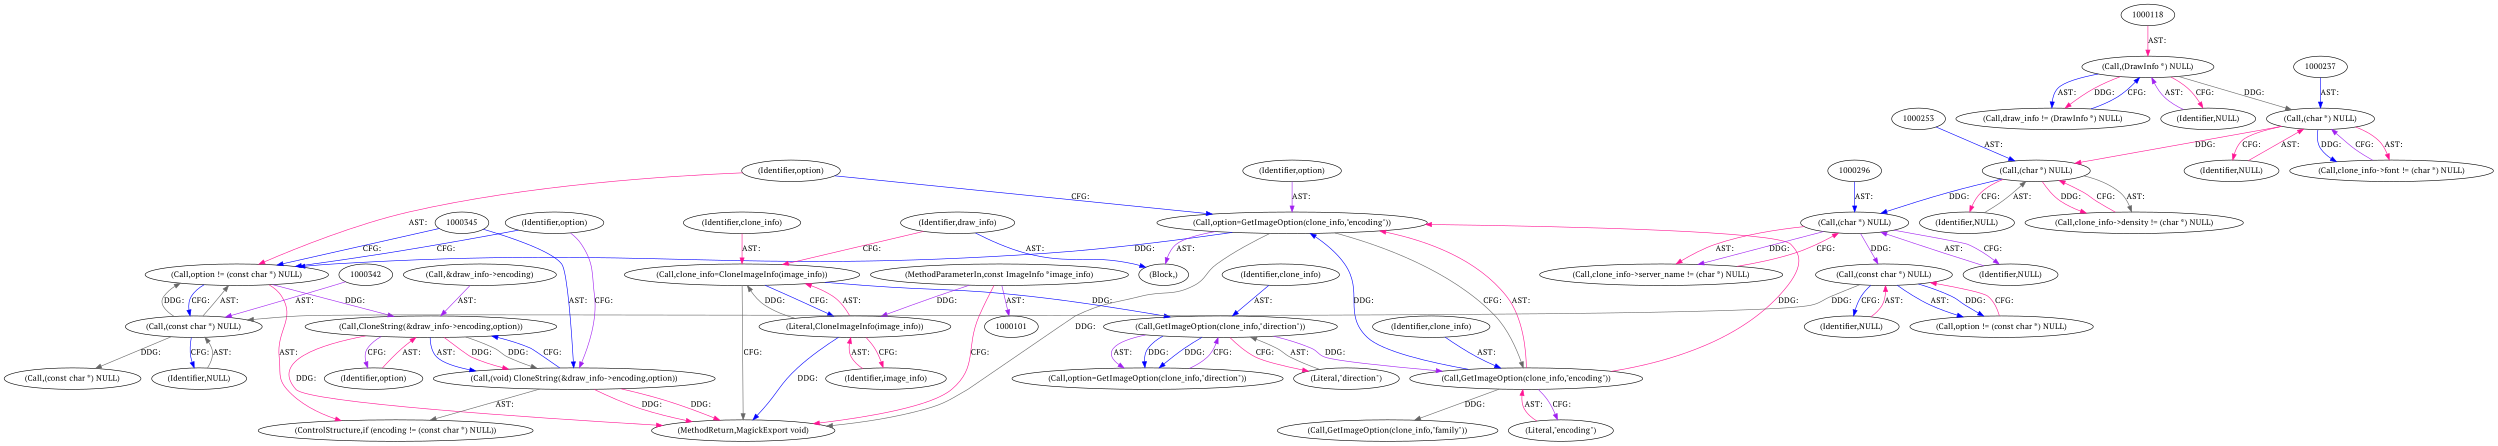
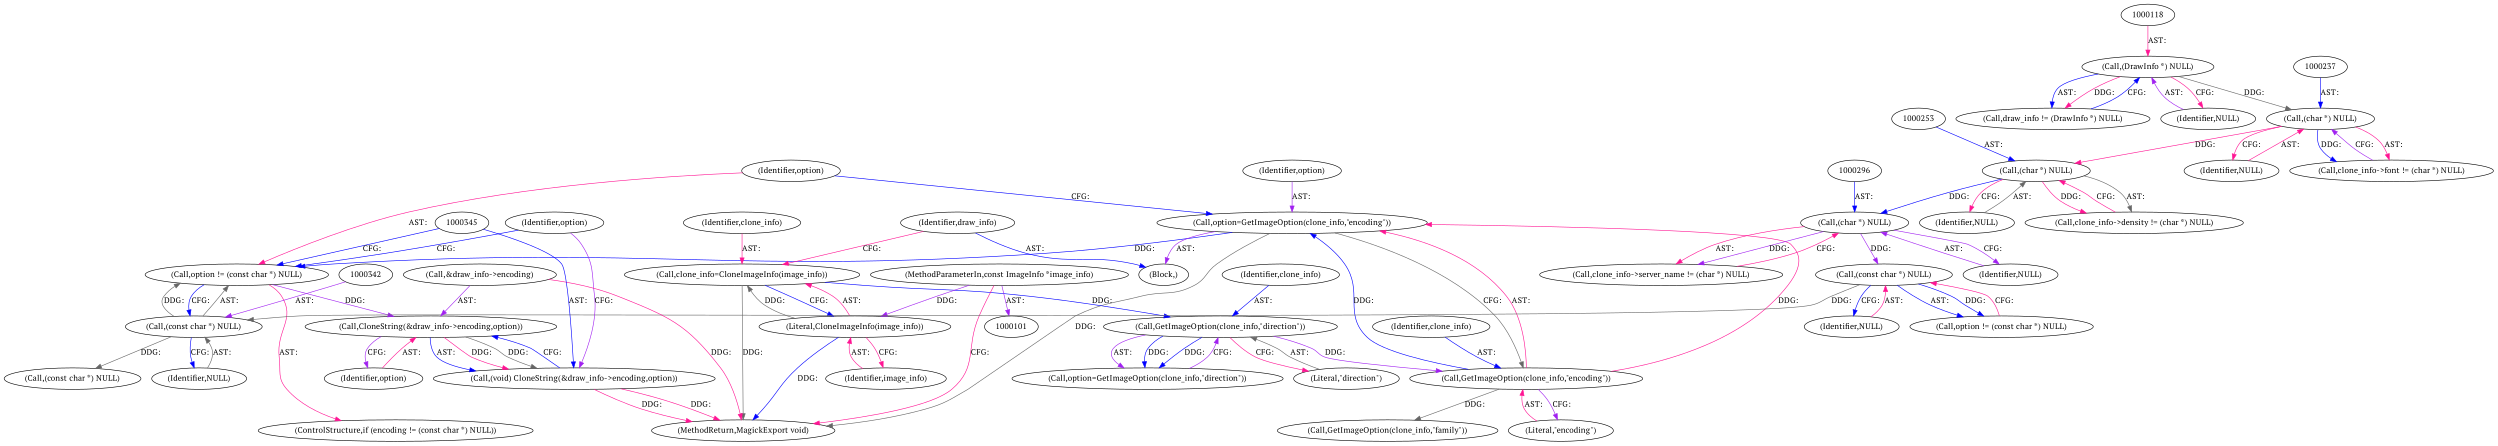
  digraph {
    fontname="PT Serif"
    node [fontname="PT Serif"]
    edge [color=deeppink fontname="PT Serif"]
    n1 [label="(Call,CloneString(&draw_info->encoding,option))"]
    n2 [label="(Call,(void) CloneString(&draw_info->encoding,option))"]
    n3 [label="(MethodReturn,MagickExport void)"]
    n4 [label="(Identifier,option)"]
    n5 [label="(ControlStructure,if (encoding != (const char *) NULL))"]
    n6 [label="(Call,option != (const char *) NULL)"]
    n7 [label="(Call,(const char *) NULL)"]
    n8 [label="(Identifier,NULL)"]
    n9 [label="(Call,(const char *) NULL)"]
    n10 [label="(Call,option=GetImageOption(clone_info,\"encoding\"))"]
    n11 [label="(Call,GetImageOption(clone_info,\"encoding\"))"]
    n12 [label="(Block,)"]
    n13 [label="(Literal,\"encoding\")"]
    n14 [label="(Call,GetImageOption(clone_info,\"family\"))"]
    n15 [label="(Call,GetImageOption(clone_info,\"direction\"))"]
    n16 [label="(Literal,\"direction\")"]
    n17 [label="(Call,option=GetImageOption(clone_info,\"direction\"))"]
    n18 [label="(Call,clone_info=CloneImageInfo(image_info))"]
    n19 [label="(Literal,CloneImageInfo(image_info))"]
    n20 [label="(Identifier,image_info)"]
    n21 [label="(MethodParameterIn,const ImageInfo *image_info)"]
    1000101
    n23 [label="(Call,(const char *) NULL)"]
    n24 [label="(Identifier,NULL)"]
    n25 [label="(Call,option != (const char *) NULL)"]
    n26 [label="(Call,(char *) NULL)"]
    n27 [label="(Identifier,NULL)"]
    n28 [label="(Call,clone_info->server_name != (char *) NULL)"]
    n29 [label="(Call,(char *) NULL)"]
    n30 [label="(Call,clone_info->density != (char *) NULL)"]
    n31 [label="(Identifier,NULL)"]
    n32 [label="(Call,(char *) NULL)"]
    n33 [label="(Identifier,NULL)"]
    n34 [label="(Call,clone_info->font != (char *) NULL)"]
    n35 [label="(Call,(DrawInfo *) NULL)"]
    n36 [label="(Call,draw_info != (DrawInfo *) NULL)"]
    n37 [label="(Identifier,NULL)"]
    n38 [label="(Identifier,option)"]
    n39 [label="(Identifier,clone_info)"]
    n40 [label="(Identifier,option)"]
    n41 [label="(Identifier,clone_info)"]
    n42 [label="(Identifier,draw_info)"]
    n43 [label="(Call,&draw_info->encoding)"]
    n44 [label="(Identifier,option)"]
    n45 [label="(Identifier,clone_info)"]
    1000345
    1000342
    1000296
    1000253
    1000237
    1000118
    n1 -> n2 [color=blue label="AST: "]
    n1 -> n2 [label="DDG: "]
    n1 -> n2 [color=gray40 label="DDG: "]
-   n1 -> n3 [label="DDG: "]
+   n43 -> n3 [label="DDG: "]
    n1 -> n4 [color=purple label="CFG: "]
    n2 -> n1 [color=blue label="CFG: "]
    n2 -> n3 [label="DDG: "]
    n2 -> n3 [label="DDG: "]
-   n2 -> n5 [color=gray40 label="AST: "]
    n4 -> n1 [label="AST: "]
    n6 -> n1 [color=purple label="DDG: "]
    n6 -> n5 [label="AST: "]
    n6 -> n7 [color=blue label="CFG: "]
    n7 -> n6 [color=gray40 label="AST: "]
    n7 -> n6 [color=gray40 label="DDG: "]
    n7 -> n8 [color=blue label="CFG: "]
    n7 -> n9 [color=gray40 label="DDG: "]
    n8 -> n7 [color=gray40 label="AST: "]
    n10 -> n3 [color=gray40 label="DDG: "]
    n10 -> n6 [color=blue label="DDG: "]
    n10 -> n11 [color=gray40 label="CFG: "]
    n10 -> n12 [color=purple label="AST: "]
    n11 -> n10 [label="AST: "]
    n11 -> n10 [label="DDG: "]
    n11 -> n10 [color=blue label="DDG: "]
    n11 -> n13 [color=purple label="CFG: "]
    n11 -> n14 [color=gray40 label="DDG: "]
    n13 -> n11 [label="AST: "]
    n15 -> n11 [color=purple label="DDG: "]
    n15 -> n16 [label="CFG: "]
    n15 -> n17 [color=purple label="AST: "]
    n15 -> n17 [color=blue label="DDG: "]
    n15 -> n17 [color=blue label="DDG: "]
    n16 -> n15 [color=gray40 label="AST: "]
    n17 -> n15 [color=purple label="CFG: "]
-   n18 -> n3 [color=gray40 label="CFG: "]
+   n18 -> n3 [color=gray40 label="DDG: "]
    n18 -> n15 [color=blue label="DDG: "]
    n18 -> n19 [color=blue label="CFG: "]
    n19 -> n3 [color=blue label="DDG: "]
    n19 -> n18 [label="AST: "]
    n19 -> n18 [color=gray40 label="DDG: "]
    n19 -> n20 [label="CFG: "]
    n20 -> n19 [label="AST: "]
    n21 -> n3 [label="CFG: "]
    n21 -> n19 [color=purple label="DDG: "]
    n21 -> 1000101 [color=purple label="AST: "]
    n23 -> n7 [color=gray40 label="DDG: "]
    n23 -> n24 [color=blue label="CFG: "]
    n23 -> n25 [color=blue label="AST: "]
    n23 -> n25 [color=blue label="DDG: "]
    n24 -> n23 [label="AST: "]
    n25 -> n23 [label="CFG: "]
    n26 -> n23 [color=purple label="DDG: "]
    n26 -> n27 [color=purple label="CFG: "]
    n26 -> n28 [label="AST: "]
    n26 -> n28 [color=purple label="DDG: "]
    n27 -> n26 [color=purple label="AST: "]
    n28 -> n26 [label="CFG: "]
    n29 -> n26 [color=blue label="DDG: "]
    n29 -> n30 [color=gray40 label="AST: "]
    n29 -> n30 [label="DDG: "]
    n29 -> n31 [label="CFG: "]
    n30 -> n29 [label="CFG: "]
    n31 -> n29 [color=gray40 label="AST: "]
    n32 -> n29 [label="DDG: "]
    n32 -> n33 [label="CFG: "]
    n32 -> n34 [label="AST: "]
    n32 -> n34 [color=blue label="DDG: "]
    n33 -> n32 [label="AST: "]
    n34 -> n32 [color=purple label="CFG: "]
    n35 -> n32 [color=gray40 label="DDG: "]
    n35 -> n36 [color=blue label="AST: "]
    n35 -> n36 [label="DDG: "]
    n35 -> n37 [label="CFG: "]
    n36 -> n35 [color=blue label="CFG: "]
    n37 -> n35 [color=purple label="AST: "]
    n38 -> n2 [color=purple label="CFG: "]
    n38 -> n6 [color=blue label="CFG: "]
    n39 -> n15 [color=blue label="AST: "]
    n40 -> n6 [label="AST: "]
    n40 -> n10 [color=blue label="CFG: "]
    n41 -> n11 [color=blue label="AST: "]
    n42 -> n12 [color=blue label="AST: "]
    n42 -> n18 [label="CFG: "]
    n43 -> n1 [color=purple label="AST: "]
    n44 -> n10 [color=purple label="AST: "]
    n45 -> n18 [label="AST: "]
    1000345 -> n2 [color=blue label="AST: "]
    1000345 -> n6 [color=blue label="CFG: "]
    1000342 -> n7 [color=purple label="AST: "]
    1000296 -> n26 [color=blue label="AST: "]
    1000253 -> n29 [color=blue label="AST: "]
    1000237 -> n32 [color=blue label="AST: "]
    1000118 -> n35 [label="AST: "]
  }
